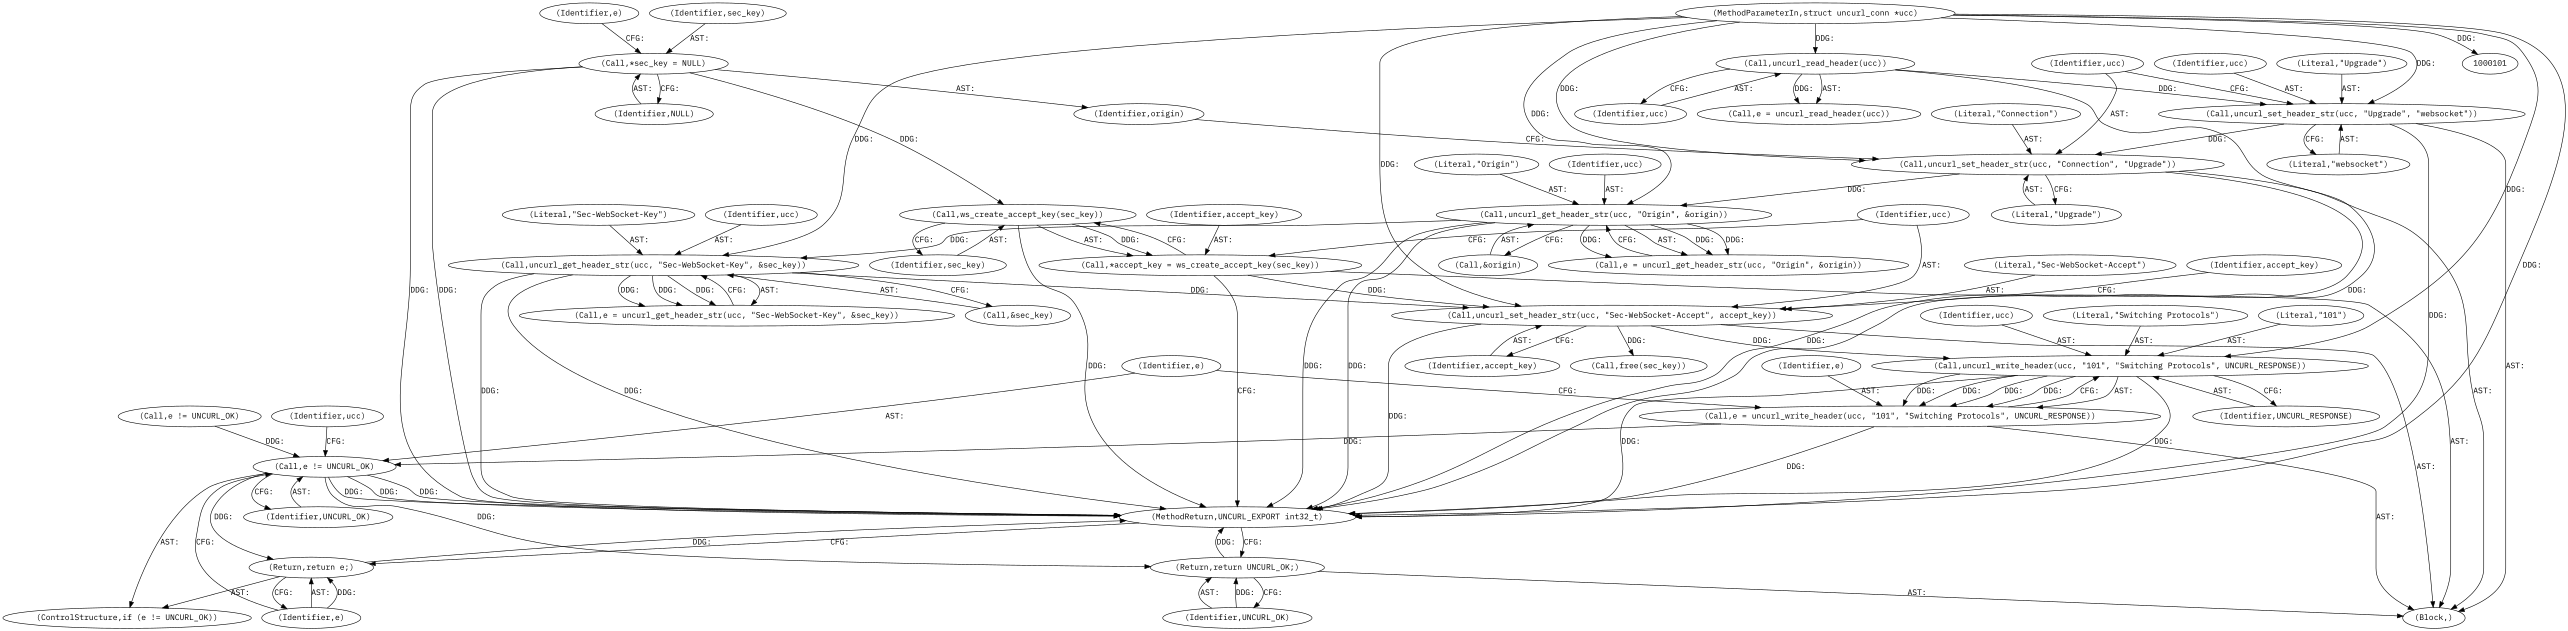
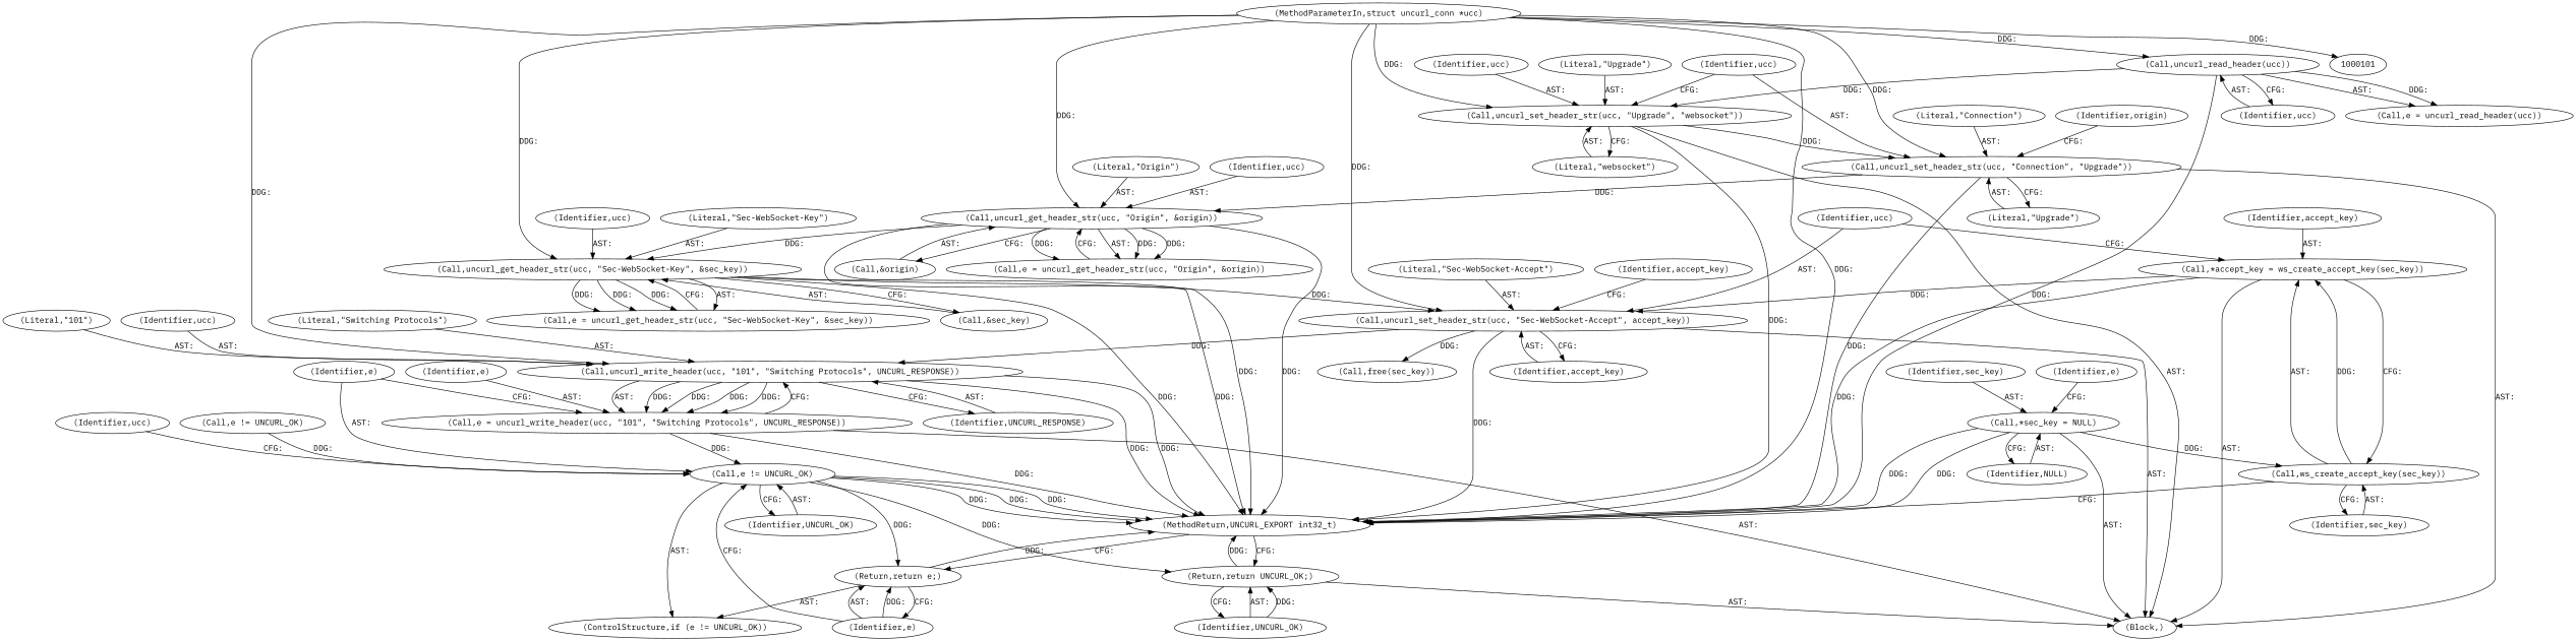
  digraph {
    fontname="IBM Plex Mono"
    node [fontname="IBM Plex Mono"]
    edge [fontname="IBM Plex Mono"]
    n1 [label="(Call,uncurl_write_header(ucc, \"101\", \"Switching Protocols\", UNCURL_RESPONSE))"]
    n2 [label="(Call,e = uncurl_write_header(ucc, \"101\", \"Switching Protocols\", UNCURL_RESPONSE))"]
    n3 [label="(MethodReturn,UNCURL_EXPORT int32_t)"]
    n4 [label="(Identifier,UNCURL_RESPONSE)"]
    n5 [label="(Block,)"]
    n6 [label="(Call,e != UNCURL_OK)"]
    n7 [label="(Return,return e;)"]
    n8 [label="(Return,return UNCURL_OK;)"]
    n9 [label="(Call,uncurl_set_header_str(ucc, \"Sec-WebSocket-Accept\", accept_key))"]
    n10 [label="(Identifier,accept_key)"]
    n11 [label="(Call,free(sec_key))"]
    n12 [label="(Call,uncurl_get_header_str(ucc, \"Sec-WebSocket-Key\", &sec_key))"]
    n13 [label="(Call,&sec_key)"]
    n14 [label="(Call,e = uncurl_get_header_str(ucc, \"Sec-WebSocket-Key\", &sec_key))"]
    n15 [label="(Call,uncurl_get_header_str(ucc, \"Origin\", &origin))"]
    n16 [label="(Call,e = uncurl_get_header_str(ucc, \"Origin\", &origin))"]
    n17 [label="(Call,&origin)"]
    n18 [label="(Call,uncurl_set_header_str(ucc, \"Connection\", \"Upgrade\"))"]
    n19 [label="(Literal,\"Upgrade\")"]
    n20 [label="(Call,uncurl_set_header_str(ucc, \"Upgrade\", \"websocket\"))"]
    n21 [label="(Literal,\"websocket\")"]
    n22 [label="(Call,uncurl_read_header(ucc))"]
    n23 [label="(Call,e = uncurl_read_header(ucc))"]
    n24 [label="(Identifier,ucc)"]
    n25 [label="(MethodParameterIn,struct uncurl_conn *ucc)"]
    1000101
    n27 [label="(Call,*accept_key = ws_create_accept_key(sec_key))"]
    n28 [label="(Call,ws_create_accept_key(sec_key))"]
    n29 [label="(Identifier,sec_key)"]
    n30 [label="(Call,*sec_key = NULL)"]
    n31 [label="(Identifier,NULL)"]
    n32 [label="(ControlStructure,if (e != UNCURL_OK))"]
    n33 [label="(Identifier,UNCURL_OK)"]
    n34 [label="(Identifier,e)"]
    n35 [label="(Identifier,UNCURL_OK)"]
    n36 [label="(Identifier,ucc)"]
    n37 [label="(Identifier,ucc)"]
    n38 [label="(Identifier,ucc)"]
    n39 [label="(Identifier,ucc)"]
    n40 [label="(Literal,\"Sec-WebSocket-Key\")"]
    n41 [label="(Identifier,ucc)"]
    n42 [label="(Identifier,e)"]
    n43 [label="(Literal,\"Origin\")"]
    n44 [label="(Identifier,e)"]
    n45 [label="(Literal,\"Sec-WebSocket-Accept\")"]
    n46 [label="(Identifier,accept_key)"]
    n47 [label="(Identifier,sec_key)"]
    n48 [label="(Identifier,ucc)"]
    n49 [label="(Literal,\"Switching Protocols\")"]
    n50 [label="(Literal,\"101\")"]
    n51 [label="(Literal,\"Connection\")"]
    n52 [label="(Identifier,ucc)"]
    n53 [label="(Call,e != UNCURL_OK)"]
    n54 [label="(Identifier,origin)"]
    n55 [label="(Identifier,e)"]
    n56 [label="(Literal,\"Upgrade\")"]
    n57 [label="(Identifier,accept_key)"]
    n1 -> n2 [label="AST: "]
    n1 -> n2 [label="DDG: "]
    n1 -> n2 [label="DDG: "]
    n1 -> n2 [label="DDG: "]
    n1 -> n2 [label="DDG: "]
    n1 -> n3 [label="DDG: "]
    n1 -> n3 [label="DDG: "]
    n1 -> n4 [label="CFG: "]
    n2 -> n1 [label="CFG: "]
    n2 -> n3 [label="DDG: "]
    n2 -> n5 [label="AST: "]
    n2 -> n6 [label="DDG: "]
    n3 -> n7 [label="CFG: "]
    n3 -> n8 [label="CFG: "]
    n4 -> n1 [label="AST: "]
    n6 -> n3 [label="DDG: "]
    n6 -> n3 [label="DDG: "]
    n6 -> n3 [label="DDG: "]
    n6 -> n7 [label="DDG: "]
    n6 -> n8 [label="DDG: "]
    n6 -> n32 [label="AST: "]
    n6 -> n33 [label="CFG: "]
    n7 -> n3 [label="DDG: "]
    n7 -> n32 [label="AST: "]
    n7 -> n34 [label="CFG: "]
    n8 -> n3 [label="DDG: "]
    n8 -> n5 [label="AST: "]
    n8 -> n35 [label="CFG: "]
    n9 -> n1 [label="DDG: "]
    n9 -> n3 [label="DDG: "]
    n9 -> n5 [label="AST: "]
    n9 -> n10 [label="CFG: "]
    n9 -> n11 [label="DDG: "]
    n10 -> n9 [label="AST: "]
    n12 -> n3 [label="DDG: "]
    n12 -> n3 [label="DDG: "]
    n12 -> n9 [label="DDG: "]
    n12 -> n13 [label="CFG: "]
    n12 -> n14 [label="AST: "]
    n12 -> n14 [label="DDG: "]
    n12 -> n14 [label="DDG: "]
    n12 -> n14 [label="DDG: "]
    n13 -> n12 [label="AST: "]
    n14 -> n12 [label="CFG: "]
    n15 -> n3 [label="DDG: "]
    n15 -> n3 [label="DDG: "]
    n15 -> n12 [label="DDG: "]
    n15 -> n16 [label="AST: "]
    n15 -> n16 [label="DDG: "]
    n15 -> n16 [label="DDG: "]
    n15 -> n16 [label="DDG: "]
    n15 -> n17 [label="CFG: "]
    n16 -> n15 [label="CFG: "]
    n17 -> n15 [label="AST: "]
    n18 -> n3 [label="DDG: "]
    n18 -> n5 [label="AST: "]
    n18 -> n15 [label="DDG: "]
    n18 -> n19 [label="CFG: "]
    n19 -> n18 [label="AST: "]
    n20 -> n3 [label="DDG: "]
    n20 -> n5 [label="AST: "]
    n20 -> n18 [label="DDG: "]
    n20 -> n21 [label="CFG: "]
    n21 -> n20 [label="AST: "]
    n22 -> n3 [label="DDG: "]
    n22 -> n20 [label="DDG: "]
    n22 -> n23 [label="AST: "]
    n22 -> n23 [label="DDG: "]
    n22 -> n24 [label="CFG: "]
    n24 -> n22 [label="AST: "]
    n25 -> n1 [label="DDG: "]
    n25 -> n3 [label="DDG: "]
    n25 -> n9 [label="DDG: "]
    n25 -> n12 [label="DDG: "]
    n25 -> n15 [label="DDG: "]
    n25 -> n18 [label="DDG: "]
    n25 -> n20 [label="DDG: "]
    n25 -> n22 [label="DDG: "]
    n25 -> 1000101 [label="DDG: "]
-   n27 -> n3 [label="CFG: "]
+   n27 -> n3 [label="DDG: "]
    n27 -> n5 [label="AST: "]
    n27 -> n9 [label="DDG: "]
    n27 -> n28 [label="CFG: "]
-   n28 -> n3 [label="DDG: "]
+   n28 -> n3 [label="CFG: "]
    n28 -> n27 [label="AST: "]
    n28 -> n27 [label="DDG: "]
    n28 -> n29 [label="CFG: "]
    n29 -> n28 [label="AST: "]
    n30 -> n3 [label="DDG: "]
    n30 -> n3 [label="DDG: "]
-   n30 -> n54 [label="AST: "]
+   n30 -> n5 [label="AST: "]
    n30 -> n28 [label="DDG: "]
    n30 -> n31 [label="CFG: "]
    n31 -> n30 [label="AST: "]
    n33 -> n6 [label="AST: "]
    n34 -> n6 [label="CFG: "]
    n34 -> n7 [label="AST: "]
    n34 -> n7 [label="DDG: "]
    n35 -> n8 [label="AST: "]
    n35 -> n8 [label="DDG: "]
    n36 -> n12 [label="AST: "]
    n37 -> n18 [label="AST: "]
    n37 -> n20 [label="CFG: "]
    n38 -> n6 [label="CFG: "]
    n39 -> n20 [label="AST: "]
    n40 -> n12 [label="AST: "]
    n41 -> n9 [label="AST: "]
    n41 -> n27 [label="CFG: "]
    n42 -> n2 [label="AST: "]
    n43 -> n15 [label="AST: "]
    n44 -> n2 [label="CFG: "]
    n44 -> n6 [label="AST: "]
    n45 -> n9 [label="AST: "]
    n46 -> n27 [label="AST: "]
    n47 -> n30 [label="AST: "]
    n48 -> n1 [label="AST: "]
    n49 -> n1 [label="AST: "]
    n50 -> n1 [label="AST: "]
    n51 -> n18 [label="AST: "]
    n52 -> n15 [label="AST: "]
    n53 -> n6 [label="DDG: "]
    n54 -> n18 [label="CFG: "]
    n55 -> n30 [label="CFG: "]
    n56 -> n20 [label="AST: "]
    n57 -> n9 [label="CFG: "]
  }
